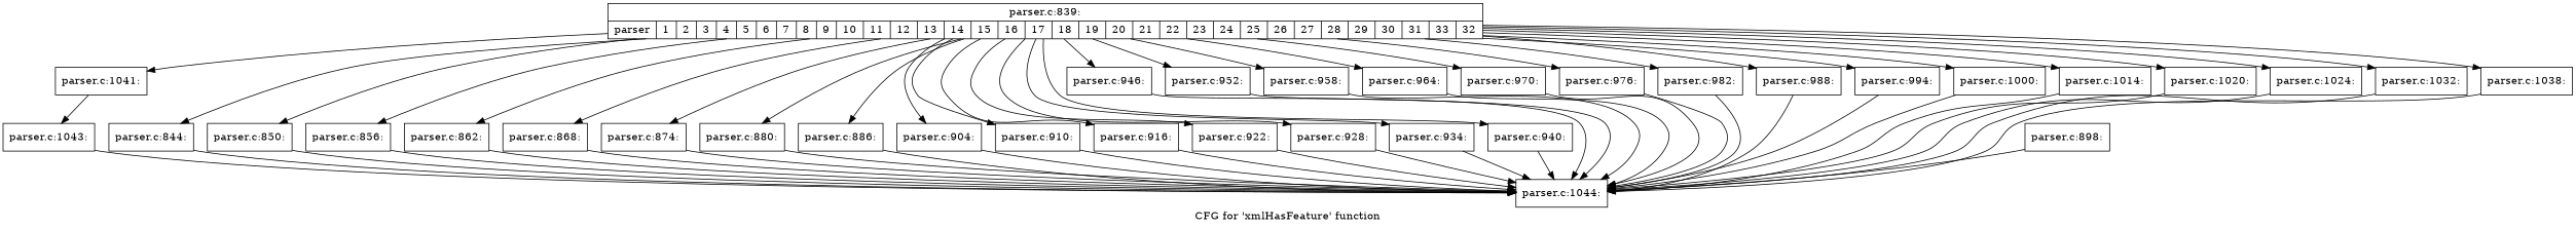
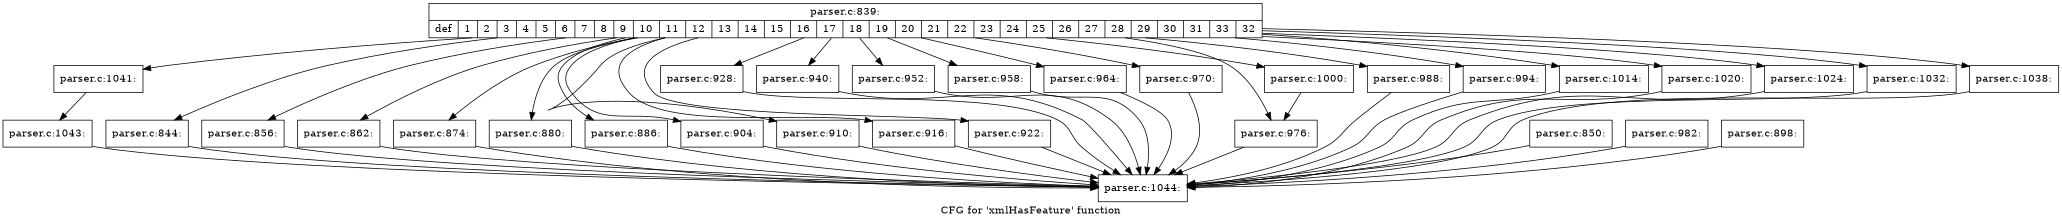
  digraph {
    label="CFG for 'xmlHasFeature' function"
    node [shape=record]
-   n1 [label="{parser.c:839:|{<s0>parser|<s1>1|<s2>2|<s3>3|<s4>4|<s5>5|<s6>6|<s7>7|<s8>8|<s9>9|<s10>10|<s11>11|<s12>12|<s13>13|<s14>14|<s15>15|<s16>16|<s17>17|<s18>18|<s19>19|<s20>20|<s21>21|<s22>22|<s23>23|<s24>24|<s25>25|<s26>26|<s27>27|<s28>28|<s29>29|<s30>30|<s31>31|<s32>33|<s33>32}}"]
+   n1 [label="{parser.c:839:|{<s0>def|<s1>1|<s2>2|<s3>3|<s4>4|<s5>5|<s6>6|<s7>7|<s8>8|<s9>9|<s10>10|<s11>11|<s12>12|<s13>13|<s14>14|<s15>15|<s16>16|<s17>17|<s18>18|<s19>19|<s20>20|<s21>21|<s22>22|<s23>23|<s24>24|<s25>25|<s26>26|<s27>27|<s28>28|<s29>29|<s30>30|<s31>31|<s32>33|<s33>32}}"]
    n2 [label="{parser.c:1041:}"]
    n3 [label="{parser.c:844:}"]
    n4 [label="{parser.c:850:}"]
    n5 [label="{parser.c:856:}"]
    n6 [label="{parser.c:862:}"]
-   n7 [label="{parser.c:868:}"]
    n8 [label="{parser.c:874:}"]
    n9 [label="{parser.c:880:}"]
    n10 [label="{parser.c:886:}"]
    n11 [label="{parser.c:904:}"]
    n12 [label="{parser.c:910:}"]
    n13 [label="{parser.c:916:}"]
    n14 [label="{parser.c:922:}"]
    n15 [label="{parser.c:928:}"]
-   n16 [label="{parser.c:934:}"]
    n17 [label="{parser.c:940:}"]
-   n18 [label="{parser.c:946:}"]
    n19 [label="{parser.c:952:}"]
    n20 [label="{parser.c:958:}"]
    n21 [label="{parser.c:964:}"]
    n22 [label="{parser.c:970:}"]
    n23 [label="{parser.c:976:}"]
    n24 [label="{parser.c:982:}"]
    n25 [label="{parser.c:988:}"]
    n26 [label="{parser.c:994:}"]
    n27 [label="{parser.c:1000:}"]
    n28 [label="{parser.c:1014:}"]
    n29 [label="{parser.c:1020:}"]
    n30 [label="{parser.c:1024:}"]
    n31 [label="{parser.c:1032:}"]
    n32 [label="{parser.c:1038:}"]
    n33 [label="{parser.c:1043:}"]
    n34 [label="{parser.c:1044:}"]
    n35 [label="{parser.c:898:}"]
    n1 -> n2
    n1 -> n3
-   n1 -> n4
    n1 -> n5
    n1 -> n6
-   n1 -> n7
    n1 -> n8
    n1 -> n9
    n1 -> n10
    n1 -> n11
    n1 -> n12
    n1 -> n13
    n1 -> n14
    n1 -> n15
-   n1 -> n16
    n1 -> n17
-   n1 -> n18
    n1 -> n19
    n1 -> n20
    n1 -> n21
    n1 -> n22
    n1 -> n23
-   n1 -> n24
    n1 -> n25
    n1 -> n26
    n1 -> n27
    n1 -> n28
    n1 -> n29
    n1 -> n30
    n1 -> n31
    n1 -> n32
    n2 -> n33
    n3 -> n34
    n4 -> n34
    n5 -> n34
    n6 -> n34
-   n7 -> n34
    n8 -> n34
    n9 -> n34
    n10 -> n34
    n11 -> n34
    n12 -> n34
    n13 -> n34
    n14 -> n34
    n15 -> n34
-   n16 -> n34
    n17 -> n34
-   n18 -> n34
    n19 -> n34
    n20 -> n34
    n21 -> n34
    n22 -> n34
    n23 -> n34
    n24 -> n34
    n25 -> n34
    n26 -> n34
-   n27 -> n34
+   n27 -> n23
    n28 -> n34
    n29 -> n34
    n30 -> n34
    n31 -> n34
    n32 -> n34
    n33 -> n34
    n35 -> n34
  }
